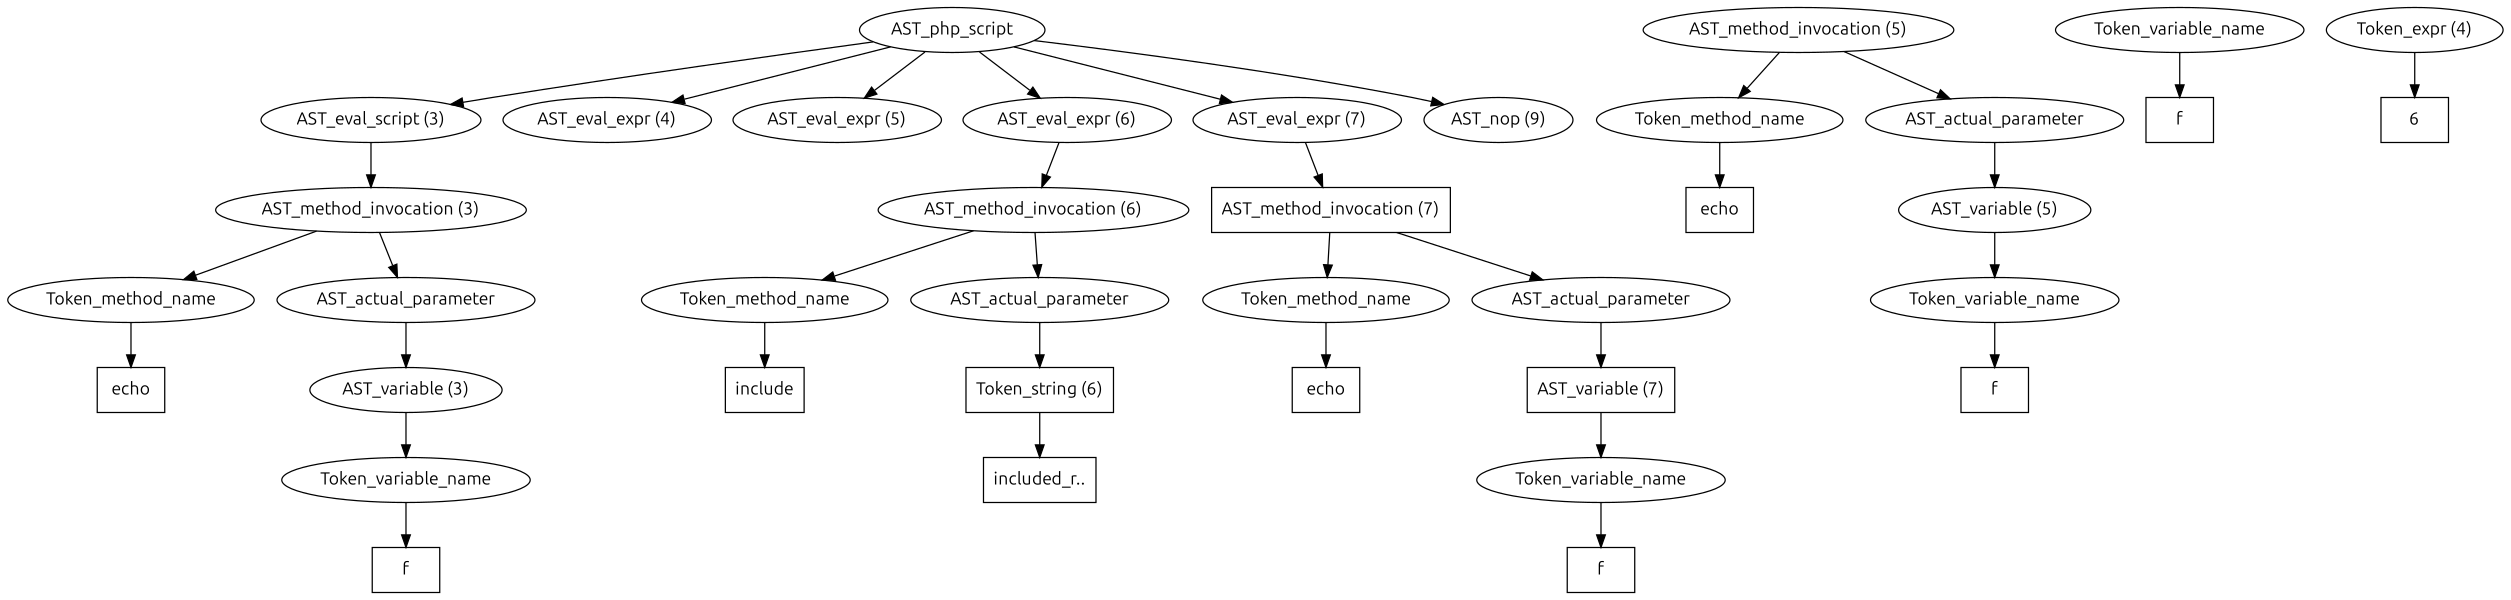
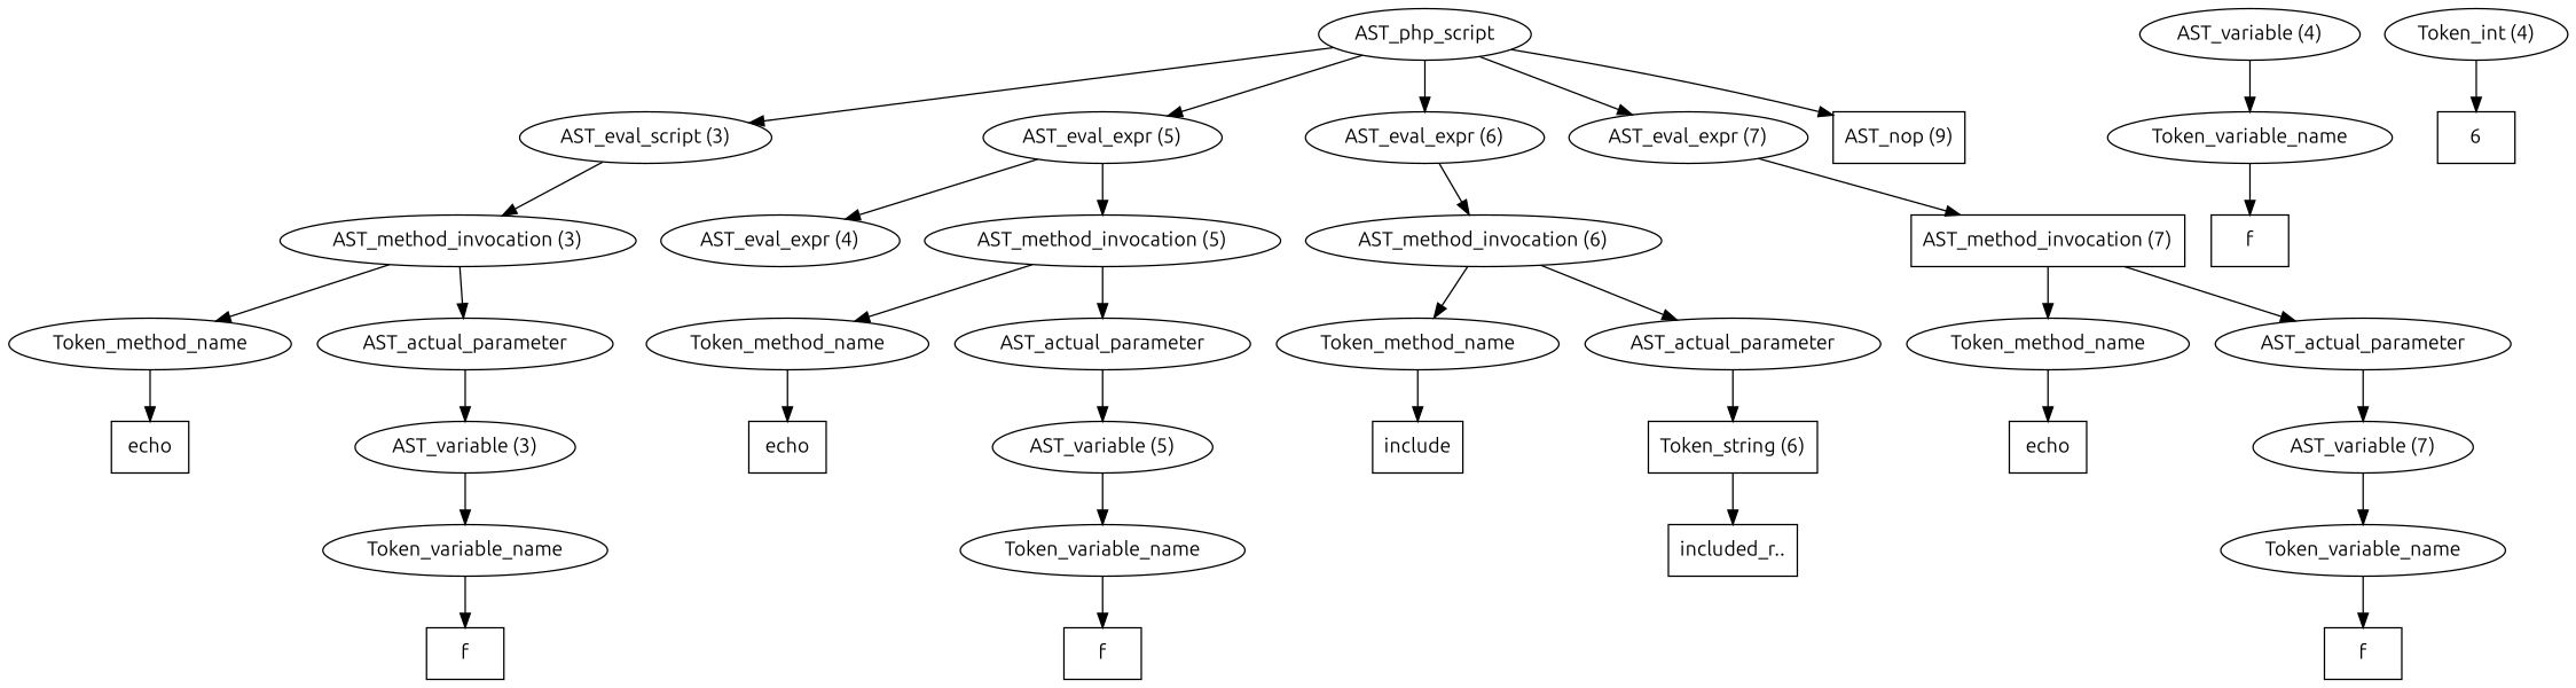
  digraph {
    fontname=Ubuntu
    node [fontname=Ubuntu]
    edge [fontname=Ubuntu]
    n1 [label=AST_php_script]
    n2 [label="AST_eval_script (3)"]
    n3 [label="AST_eval_expr (4)"]
    n4 [label="AST_eval_expr (5)"]
    n5 [label="AST_eval_expr (6)"]
    n6 [label="AST_eval_expr (7)"]
-   n7 [label="AST_nop (9)"]
+   n7 [label="AST_nop (9)" shape=box]
    n8 [label="AST_method_invocation (3)"]
    n9 [label="AST_method_invocation (5)"]
    n10 [label="AST_method_invocation (6)"]
    n11 [label="AST_method_invocation (7)" shape=box]
    n12 [label=Token_method_name]
    n13 [label=AST_actual_parameter]
    n14 [label=echo shape=box]
    n15 [label="AST_variable (3)"]
    n16 [label=Token_variable_name]
    n17 [label=f shape=box]
+   n18 [label="AST_variable (4)"]
    n19 [label=Token_variable_name]
-   n20 [label="Token_expr (4)"]
+   n20 [label="Token_int (4)"]
    n21 [label=6 shape=box]
    n22 [label=f shape=box]
    n23 [label=Token_method_name]
    n24 [label=AST_actual_parameter]
    n25 [label=echo shape=box]
    n26 [label="AST_variable (5)"]
    n27 [label=Token_variable_name]
    n28 [label=f shape=box]
    n29 [label=Token_method_name]
    n30 [label=AST_actual_parameter]
    n31 [label=include shape=box]
    n32 [label="Token_string (6)" shape=box]
    n33 [label="included_r.." shape=box]
    n34 [label=Token_method_name]
    n35 [label=AST_actual_parameter]
    n36 [label=echo shape=box]
-   n37 [label="AST_variable (7)" shape=box]
+   n37 [label="AST_variable (7)"]
    n38 [label=Token_variable_name]
    n39 [label=f shape=box]
    n1 -> n2
-   n1 -> n3
+   n4 -> n3
    n1 -> n4
    n1 -> n5
    n1 -> n6
    n1 -> n7
    n2 -> n8
+   n4 -> n9
    n5 -> n10
    n6 -> n11
    n8 -> n12
    n8 -> n13
    n9 -> n23
    n9 -> n24
    n10 -> n29
    n10 -> n30
    n11 -> n34
    n11 -> n35
    n12 -> n14
    n13 -> n15
    n15 -> n16
    n16 -> n17
+   n18 -> n19
    n19 -> n22
    n20 -> n21
    n23 -> n25
    n24 -> n26
    n26 -> n27
    n27 -> n28
    n29 -> n31
    n30 -> n32
    n32 -> n33
    n34 -> n36
    n35 -> n37
    n37 -> n38
    n38 -> n39
  }
